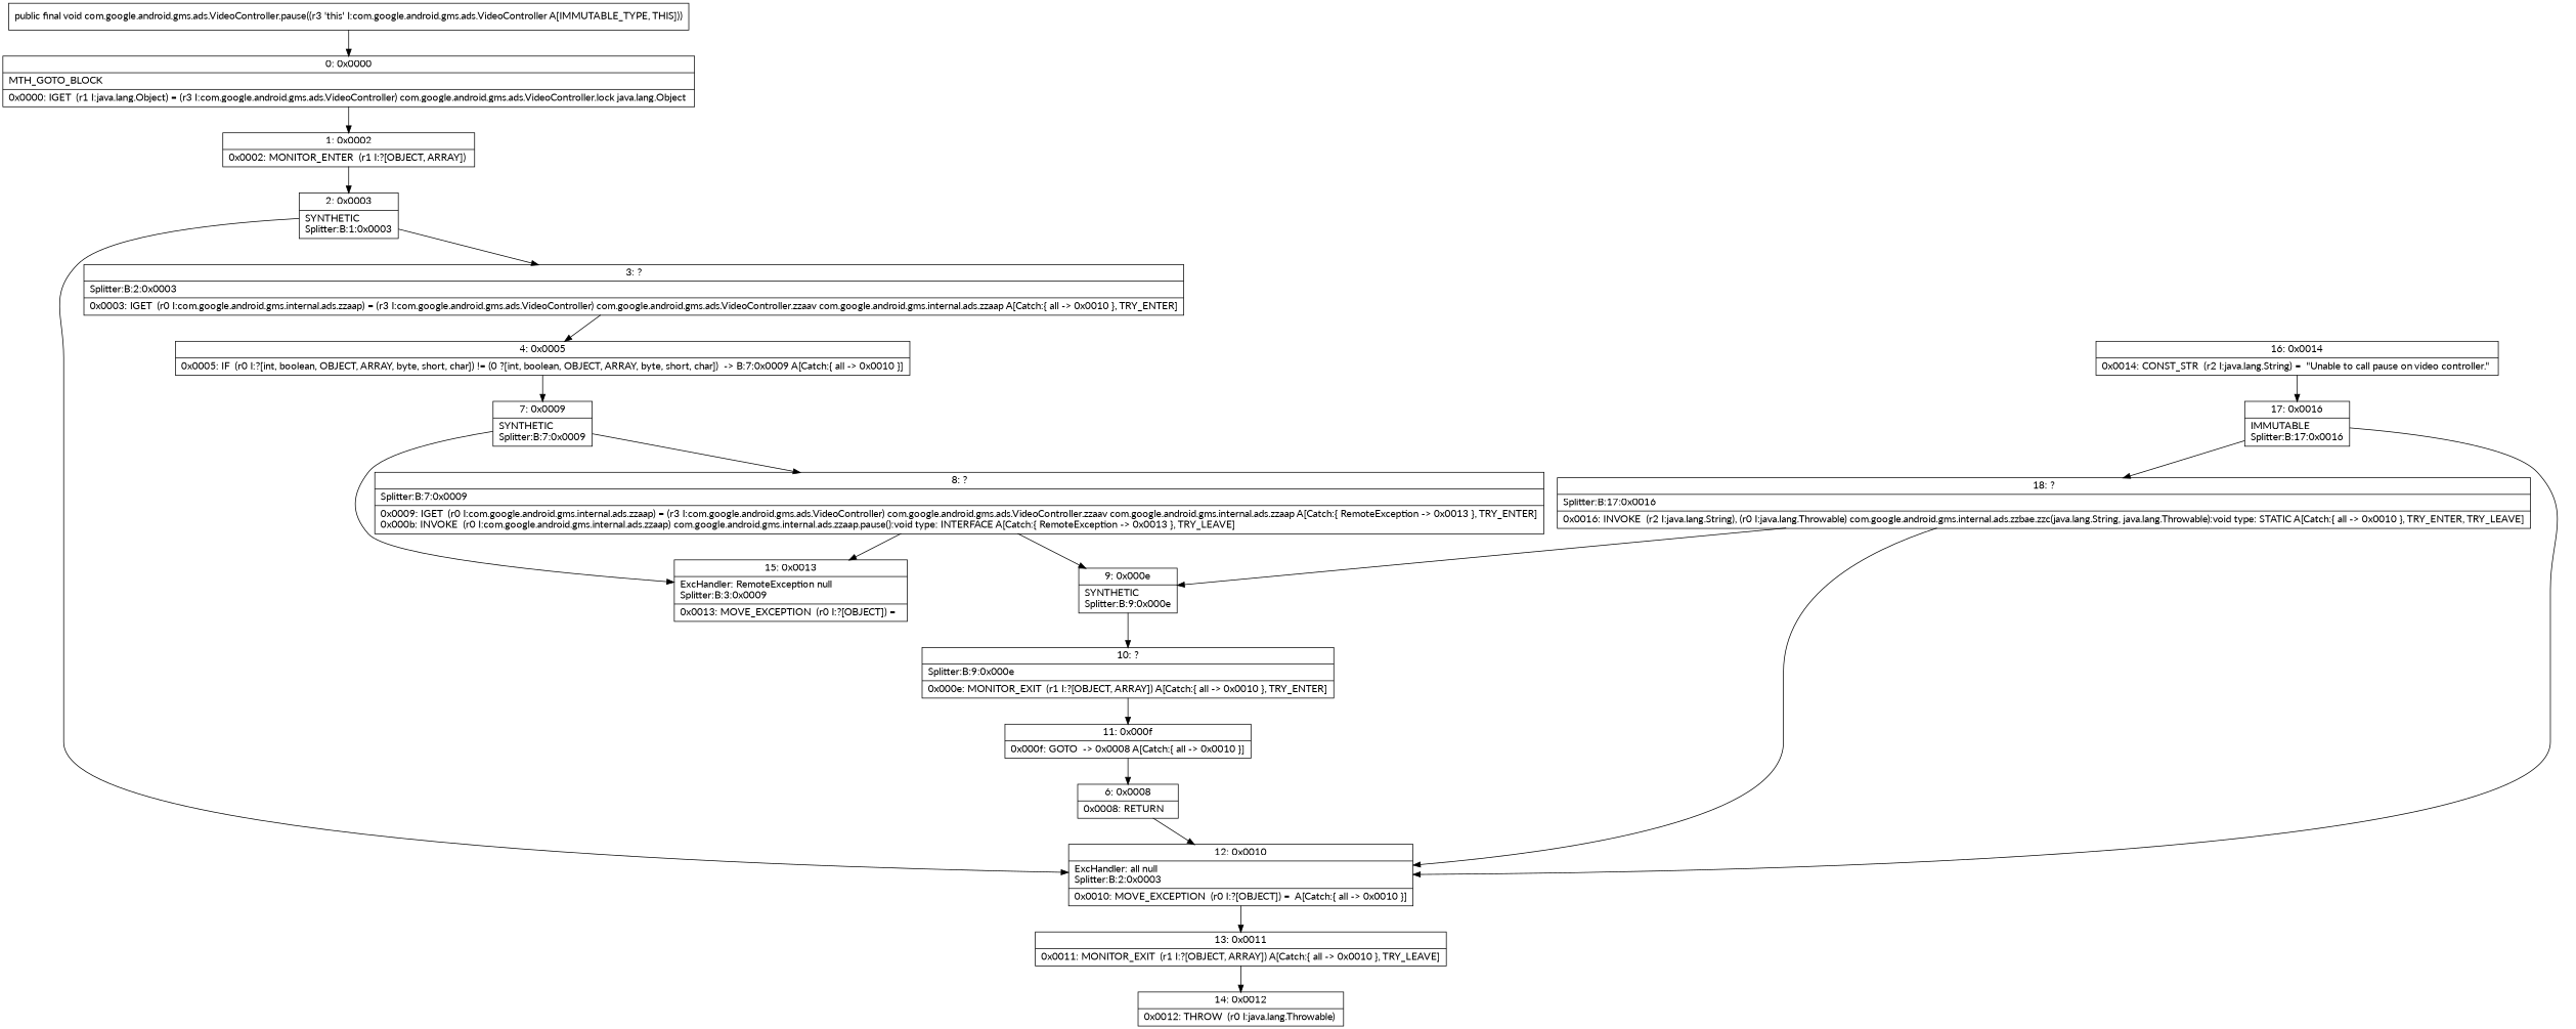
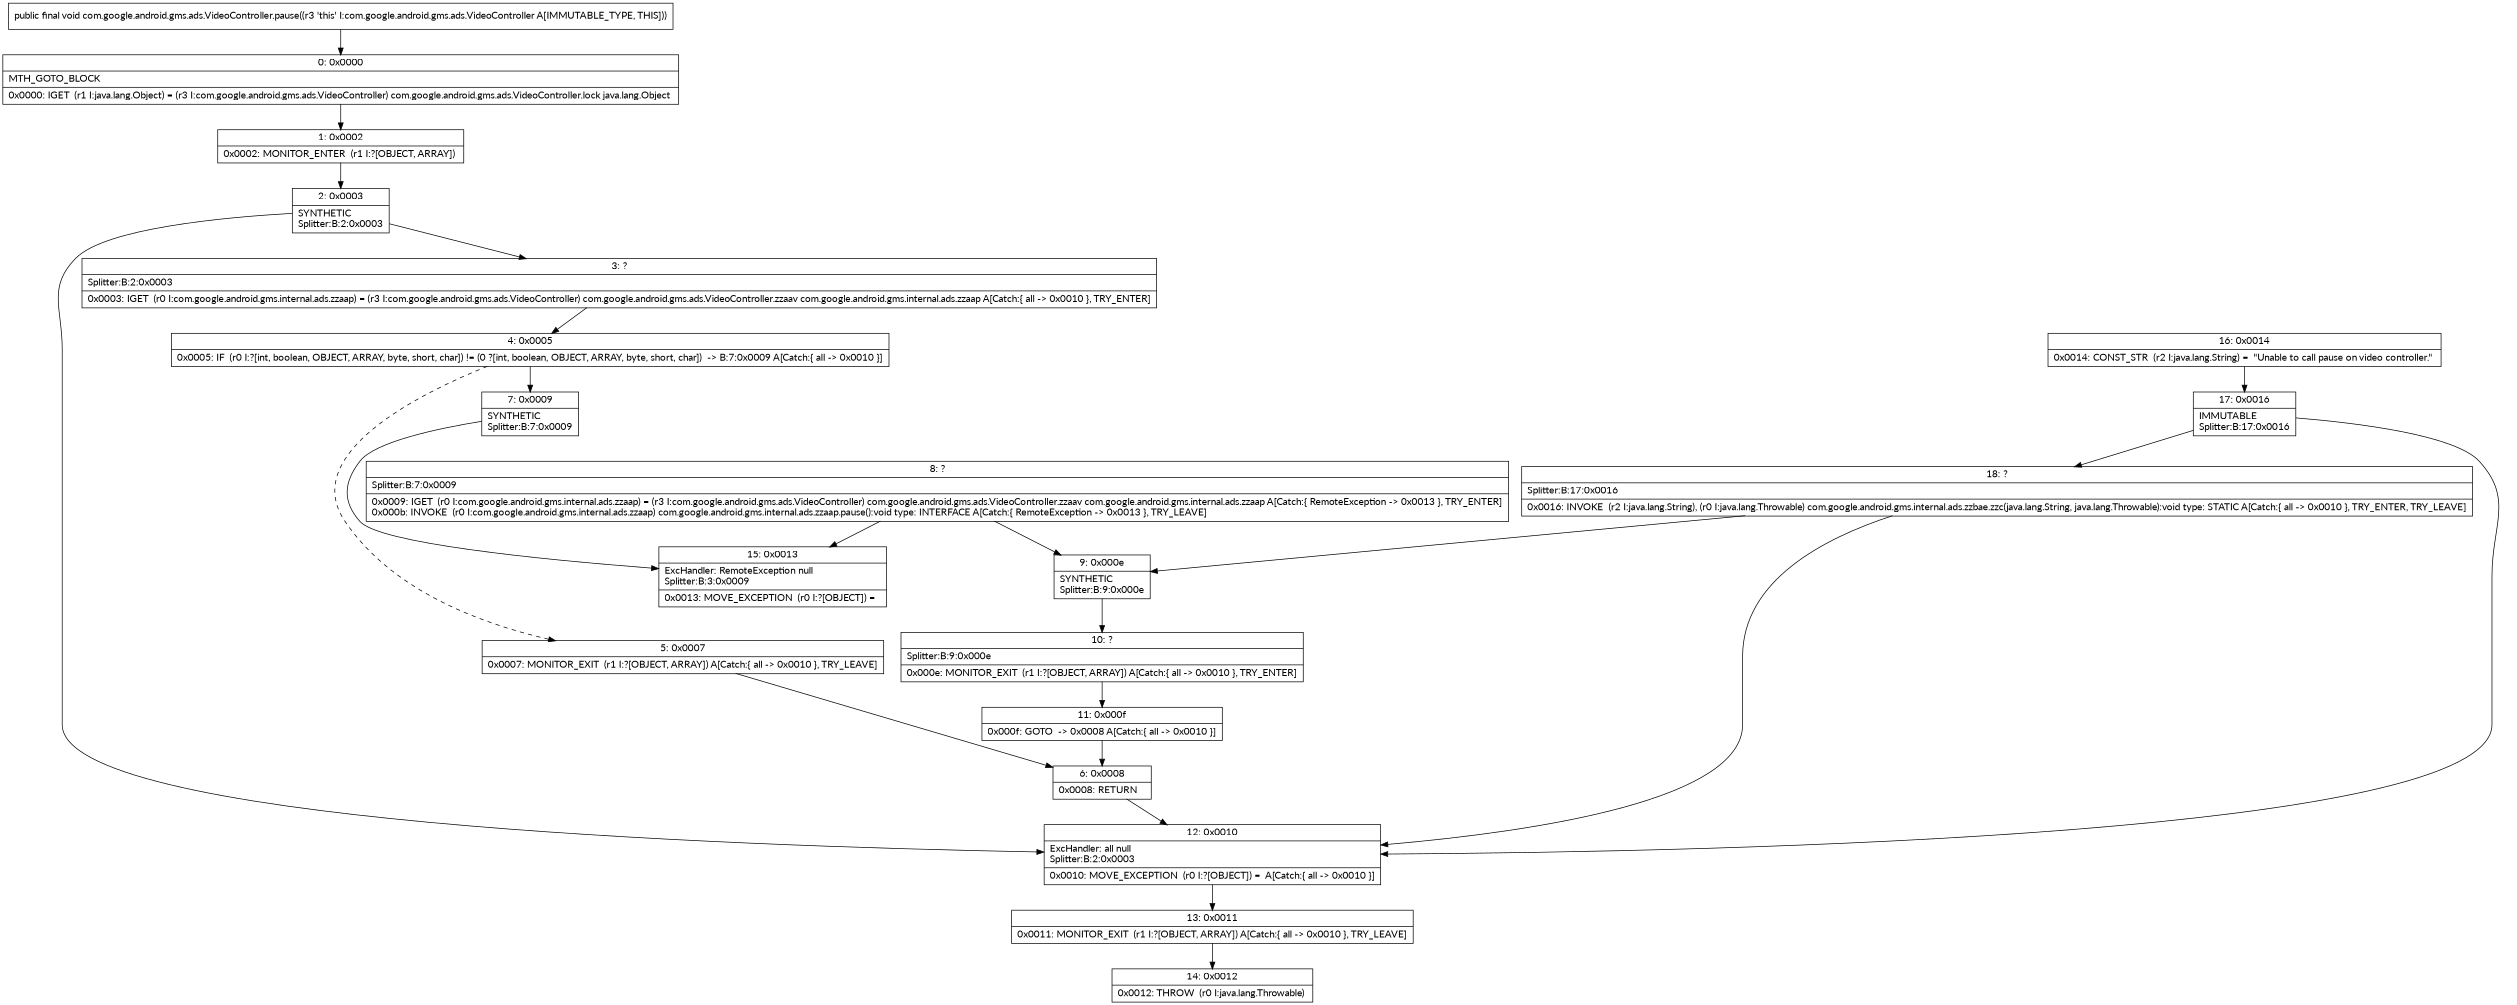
  digraph {
    fontname=Lato
    node [fontname=Lato shape=record]
    edge [fontname=Lato]
    n1 [label="{0\:\ 0x0000|MTH_GOTO_BLOCK\l|0x0000: IGET  (r1 I:java.lang.Object) = (r3 I:com.google.android.gms.ads.VideoController) com.google.android.gms.ads.VideoController.lock java.lang.Object \l}"]
    n2 [label="{1\:\ 0x0002|0x0002: MONITOR_ENTER  (r1 I:?[OBJECT, ARRAY]) \l}"]
-   n3 [label="{2\:\ 0x0003|SYNTHETIC\lSplitter:B:1:0x0003\l}"]
+   n3 [label="{2\:\ 0x0003|SYNTHETIC\lSplitter:B:2:0x0003\l}"]
    n4 [label="{3\:\ ?|Splitter:B:2:0x0003\l|0x0003: IGET  (r0 I:com.google.android.gms.internal.ads.zzaap) = (r3 I:com.google.android.gms.ads.VideoController) com.google.android.gms.ads.VideoController.zzaav com.google.android.gms.internal.ads.zzaap A[Catch:\{ all \-\> 0x0010 \}, TRY_ENTER]\l}"]
    n5 [label="{12\:\ 0x0010|ExcHandler: all null\lSplitter:B:2:0x0003\l|0x0010: MOVE_EXCEPTION  (r0 I:?[OBJECT]) =  A[Catch:\{ all \-\> 0x0010 \}]\l}"]
    n6 [label="{4\:\ 0x0005|0x0005: IF  (r0 I:?[int, boolean, OBJECT, ARRAY, byte, short, char]) != (0 ?[int, boolean, OBJECT, ARRAY, byte, short, char])  \-\> B:7:0x0009 A[Catch:\{ all \-\> 0x0010 \}]\l}"]
    n7 [label="{13\:\ 0x0011|0x0011: MONITOR_EXIT  (r1 I:?[OBJECT, ARRAY]) A[Catch:\{ all \-\> 0x0010 \}, TRY_LEAVE]\l}"]
+   n8 [label="{5\:\ 0x0007|0x0007: MONITOR_EXIT  (r1 I:?[OBJECT, ARRAY]) A[Catch:\{ all \-\> 0x0010 \}, TRY_LEAVE]\l}"]
    n9 [label="{7\:\ 0x0009|SYNTHETIC\lSplitter:B:7:0x0009\l}"]
    n10 [label="{6\:\ 0x0008|0x0008: RETURN   \l}"]
    n11 [label="{8\:\ ?|Splitter:B:7:0x0009\l|0x0009: IGET  (r0 I:com.google.android.gms.internal.ads.zzaap) = (r3 I:com.google.android.gms.ads.VideoController) com.google.android.gms.ads.VideoController.zzaav com.google.android.gms.internal.ads.zzaap A[Catch:\{ RemoteException \-\> 0x0013 \}, TRY_ENTER]\l0x000b: INVOKE  (r0 I:com.google.android.gms.internal.ads.zzaap) com.google.android.gms.internal.ads.zzaap.pause():void type: INTERFACE A[Catch:\{ RemoteException \-\> 0x0013 \}, TRY_LEAVE]\l}"]
    n12 [label="{15\:\ 0x0013|ExcHandler: RemoteException null\lSplitter:B:3:0x0009\l|0x0013: MOVE_EXCEPTION  (r0 I:?[OBJECT]) =  \l}"]
    n13 [label="{9\:\ 0x000e|SYNTHETIC\lSplitter:B:9:0x000e\l}"]
    n14 [label="{10\:\ ?|Splitter:B:9:0x000e\l|0x000e: MONITOR_EXIT  (r1 I:?[OBJECT, ARRAY]) A[Catch:\{ all \-\> 0x0010 \}, TRY_ENTER]\l}"]
    n15 [label="{11\:\ 0x000f|0x000f: GOTO  \-\> 0x0008 A[Catch:\{ all \-\> 0x0010 \}]\l}"]
    n16 [label="{14\:\ 0x0012|0x0012: THROW  (r0 I:java.lang.Throwable) \l}"]
    n17 [label="{16\:\ 0x0014|0x0014: CONST_STR  (r2 I:java.lang.String) =  \"Unable to call pause on video controller.\" \l}"]
    n18 [label="{17\:\ 0x0016|IMMUTABLE\lSplitter:B:17:0x0016\l}"]
    n19 [label="{18\:\ ?|Splitter:B:17:0x0016\l|0x0016: INVOKE  (r2 I:java.lang.String), (r0 I:java.lang.Throwable) com.google.android.gms.internal.ads.zzbae.zzc(java.lang.String, java.lang.Throwable):void type: STATIC A[Catch:\{ all \-\> 0x0010 \}, TRY_ENTER, TRY_LEAVE]\l}"]
    n20 [label="{public final void com.google.android.gms.ads.VideoController.pause((r3 'this' I:com.google.android.gms.ads.VideoController A[IMMUTABLE_TYPE, THIS])) }"]
    n1 -> n2
    n2 -> n3
    n3 -> n4
    n3 -> n5
    n4 -> n6
    n5 -> n7
+   n6 -> n8 [style=dashed]
    n6 -> n9
    n7 -> n16
-   n9 -> n11
+   n8 -> n10
    n9 -> n12
    n10 -> n5
    n11 -> n12
    n11 -> n13
    n13 -> n14
    n14 -> n15
    n15 -> n10
    n17 -> n18
    n18 -> n5
    n18 -> n19
    n19 -> n5
    n19 -> n13
    n20 -> n1
  }
